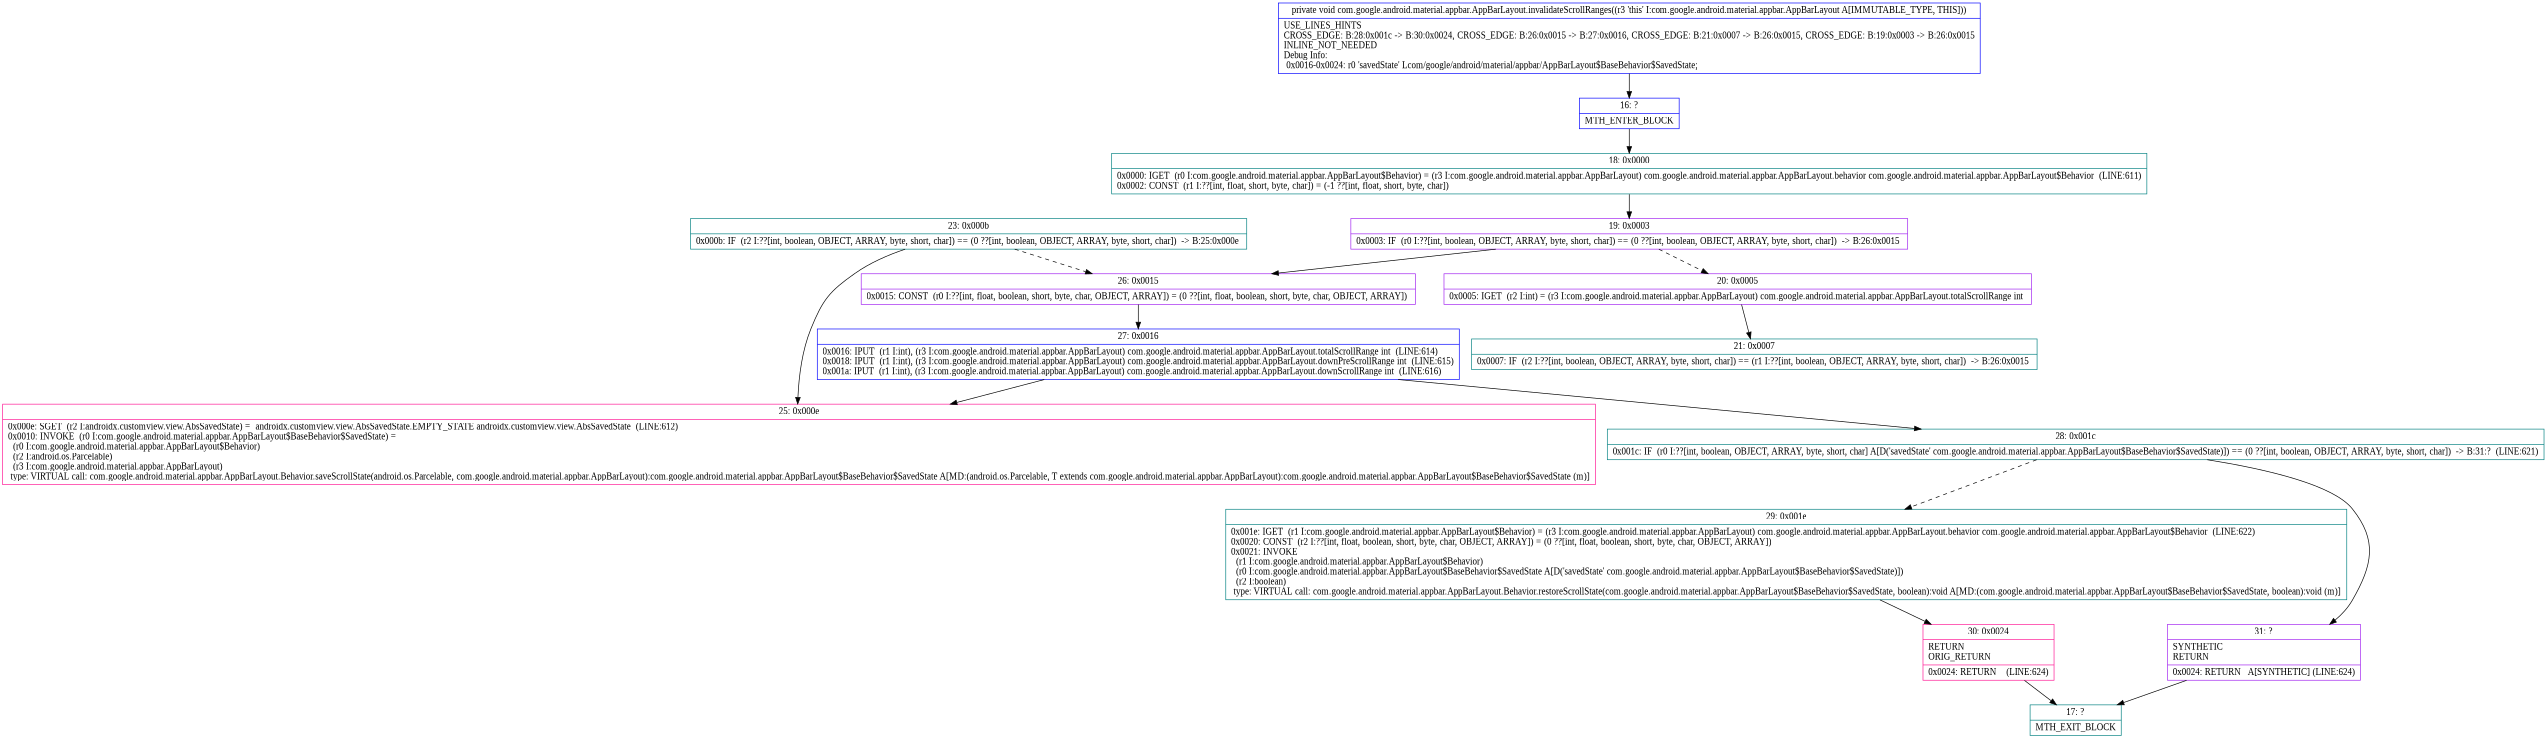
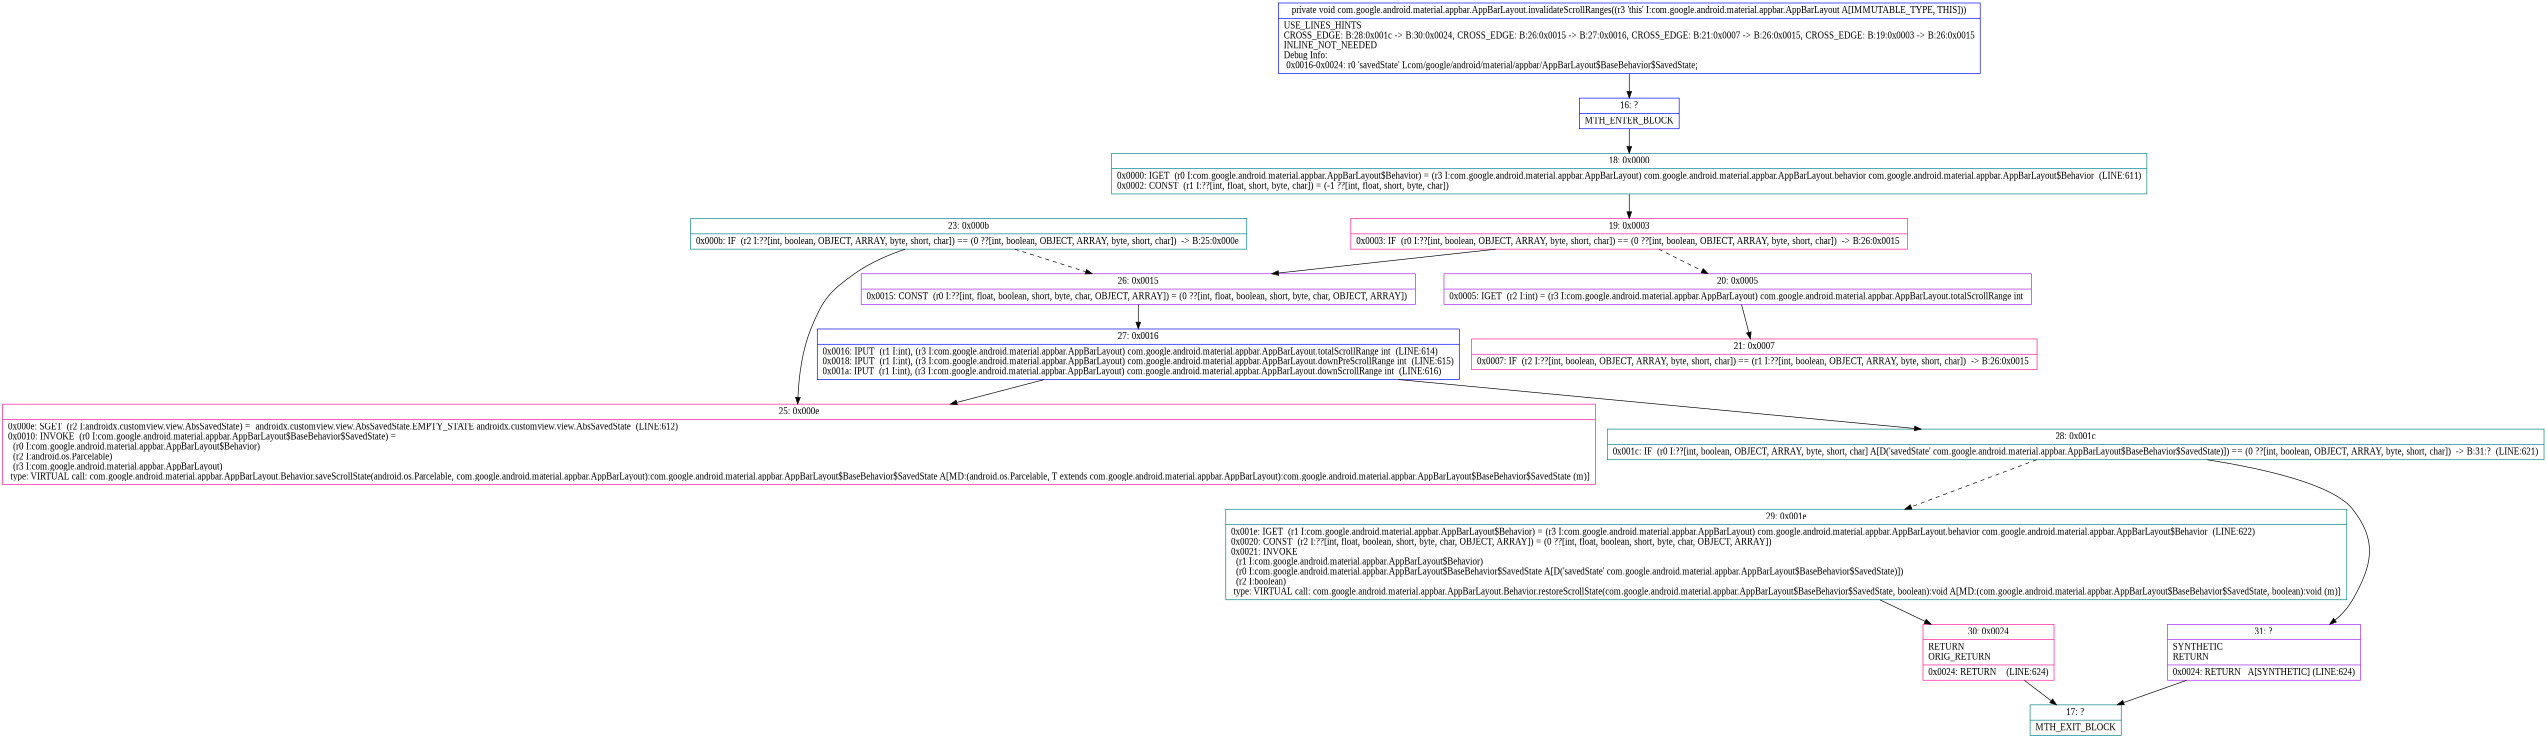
  digraph {
    fontname="Liberation Serif"
    node [color=teal fontname="Liberation Serif" shape=record]
    edge [fontname="Liberation Serif"]
    n1 [color=blue label="{16\:\ ?|MTH_ENTER_BLOCK\l}"]
    n2 [label="{18\:\ 0x0000|0x0000: IGET  (r0 I:com.google.android.material.appbar.AppBarLayout$Behavior) = (r3 I:com.google.android.material.appbar.AppBarLayout) com.google.android.material.appbar.AppBarLayout.behavior com.google.android.material.appbar.AppBarLayout$Behavior  (LINE:611)\l0x0002: CONST  (r1 I:??[int, float, short, byte, char]) = (\-1 ??[int, float, short, byte, char]) \l}"]
-   n3 [color=purple label="{19\:\ 0x0003|0x0003: IF  (r0 I:??[int, boolean, OBJECT, ARRAY, byte, short, char]) == (0 ??[int, boolean, OBJECT, ARRAY, byte, short, char])  \-\> B:26:0x0015 \l}"]
+   n3 [color=deeppink label="{19\:\ 0x0003|0x0003: IF  (r0 I:??[int, boolean, OBJECT, ARRAY, byte, short, char]) == (0 ??[int, boolean, OBJECT, ARRAY, byte, short, char])  \-\> B:26:0x0015 \l}"]
    n4 [color=purple label="{20\:\ 0x0005|0x0005: IGET  (r2 I:int) = (r3 I:com.google.android.material.appbar.AppBarLayout) com.google.android.material.appbar.AppBarLayout.totalScrollRange int \l}"]
    n5 [color=purple label="{26\:\ 0x0015|0x0015: CONST  (r0 I:??[int, float, boolean, short, byte, char, OBJECT, ARRAY]) = (0 ??[int, float, boolean, short, byte, char, OBJECT, ARRAY]) \l}"]
-   n6 [label="{21\:\ 0x0007|0x0007: IF  (r2 I:??[int, boolean, OBJECT, ARRAY, byte, short, char]) == (r1 I:??[int, boolean, OBJECT, ARRAY, byte, short, char])  \-\> B:26:0x0015 \l}"]
+   n6 [color=deeppink label="{21\:\ 0x0007|0x0007: IF  (r2 I:??[int, boolean, OBJECT, ARRAY, byte, short, char]) == (r1 I:??[int, boolean, OBJECT, ARRAY, byte, short, char])  \-\> B:26:0x0015 \l}"]
    n7 [color=blue label="{27\:\ 0x0016|0x0016: IPUT  (r1 I:int), (r3 I:com.google.android.material.appbar.AppBarLayout) com.google.android.material.appbar.AppBarLayout.totalScrollRange int  (LINE:614)\l0x0018: IPUT  (r1 I:int), (r3 I:com.google.android.material.appbar.AppBarLayout) com.google.android.material.appbar.AppBarLayout.downPreScrollRange int  (LINE:615)\l0x001a: IPUT  (r1 I:int), (r3 I:com.google.android.material.appbar.AppBarLayout) com.google.android.material.appbar.AppBarLayout.downScrollRange int  (LINE:616)\l}"]
    n8 [label="{23\:\ 0x000b|0x000b: IF  (r2 I:??[int, boolean, OBJECT, ARRAY, byte, short, char]) == (0 ??[int, boolean, OBJECT, ARRAY, byte, short, char])  \-\> B:25:0x000e \l}"]
    n9 [color=deeppink label="{25\:\ 0x000e|0x000e: SGET  (r2 I:androidx.customview.view.AbsSavedState) =  androidx.customview.view.AbsSavedState.EMPTY_STATE androidx.customview.view.AbsSavedState  (LINE:612)\l0x0010: INVOKE  (r0 I:com.google.android.material.appbar.AppBarLayout$BaseBehavior$SavedState) = \l  (r0 I:com.google.android.material.appbar.AppBarLayout$Behavior)\l  (r2 I:android.os.Parcelable)\l  (r3 I:com.google.android.material.appbar.AppBarLayout)\l type: VIRTUAL call: com.google.android.material.appbar.AppBarLayout.Behavior.saveScrollState(android.os.Parcelable, com.google.android.material.appbar.AppBarLayout):com.google.android.material.appbar.AppBarLayout$BaseBehavior$SavedState A[MD:(android.os.Parcelable, T extends com.google.android.material.appbar.AppBarLayout):com.google.android.material.appbar.AppBarLayout$BaseBehavior$SavedState (m)]\l}"]
    n10 [label="{28\:\ 0x001c|0x001c: IF  (r0 I:??[int, boolean, OBJECT, ARRAY, byte, short, char] A[D('savedState' com.google.android.material.appbar.AppBarLayout$BaseBehavior$SavedState)]) == (0 ??[int, boolean, OBJECT, ARRAY, byte, short, char])  \-\> B:31:?  (LINE:621)\l}"]
    n11 [label="{29\:\ 0x001e|0x001e: IGET  (r1 I:com.google.android.material.appbar.AppBarLayout$Behavior) = (r3 I:com.google.android.material.appbar.AppBarLayout) com.google.android.material.appbar.AppBarLayout.behavior com.google.android.material.appbar.AppBarLayout$Behavior  (LINE:622)\l0x0020: CONST  (r2 I:??[int, float, boolean, short, byte, char, OBJECT, ARRAY]) = (0 ??[int, float, boolean, short, byte, char, OBJECT, ARRAY]) \l0x0021: INVOKE  \l  (r1 I:com.google.android.material.appbar.AppBarLayout$Behavior)\l  (r0 I:com.google.android.material.appbar.AppBarLayout$BaseBehavior$SavedState A[D('savedState' com.google.android.material.appbar.AppBarLayout$BaseBehavior$SavedState)])\l  (r2 I:boolean)\l type: VIRTUAL call: com.google.android.material.appbar.AppBarLayout.Behavior.restoreScrollState(com.google.android.material.appbar.AppBarLayout$BaseBehavior$SavedState, boolean):void A[MD:(com.google.android.material.appbar.AppBarLayout$BaseBehavior$SavedState, boolean):void (m)]\l}"]
    n12 [color=purple label="{31\:\ ?|SYNTHETIC\lRETURN\l|0x0024: RETURN   A[SYNTHETIC] (LINE:624)\l}"]
    n13 [color=deeppink label="{30\:\ 0x0024|RETURN\lORIG_RETURN\l|0x0024: RETURN    (LINE:624)\l}"]
    n14 [label="{17\:\ ?|MTH_EXIT_BLOCK\l}"]
    n15 [color=blue label="{private void com.google.android.material.appbar.AppBarLayout.invalidateScrollRanges((r3 'this' I:com.google.android.material.appbar.AppBarLayout A[IMMUTABLE_TYPE, THIS]))  | USE_LINES_HINTS\lCROSS_EDGE: B:28:0x001c \-\> B:30:0x0024, CROSS_EDGE: B:26:0x0015 \-\> B:27:0x0016, CROSS_EDGE: B:21:0x0007 \-\> B:26:0x0015, CROSS_EDGE: B:19:0x0003 \-\> B:26:0x0015\lINLINE_NOT_NEEDED\lDebug Info:\l  0x0016\-0x0024: r0 'savedState' Lcom\/google\/android\/material\/appbar\/AppBarLayout$BaseBehavior$SavedState;\l}"]
    n1 -> n2
    n2 -> n3
    n3 -> n4 [style=dashed]
    n3 -> n5
    n4 -> n6
    n5 -> n7
    n7 -> n9
    n7 -> n10
    n8 -> n5 [style=dashed]
    n8 -> n9
    n10 -> n11 [style=dashed]
    n10 -> n12
    n11 -> n13
    n12 -> n14
    n13 -> n14
    n15 -> n1
  }
